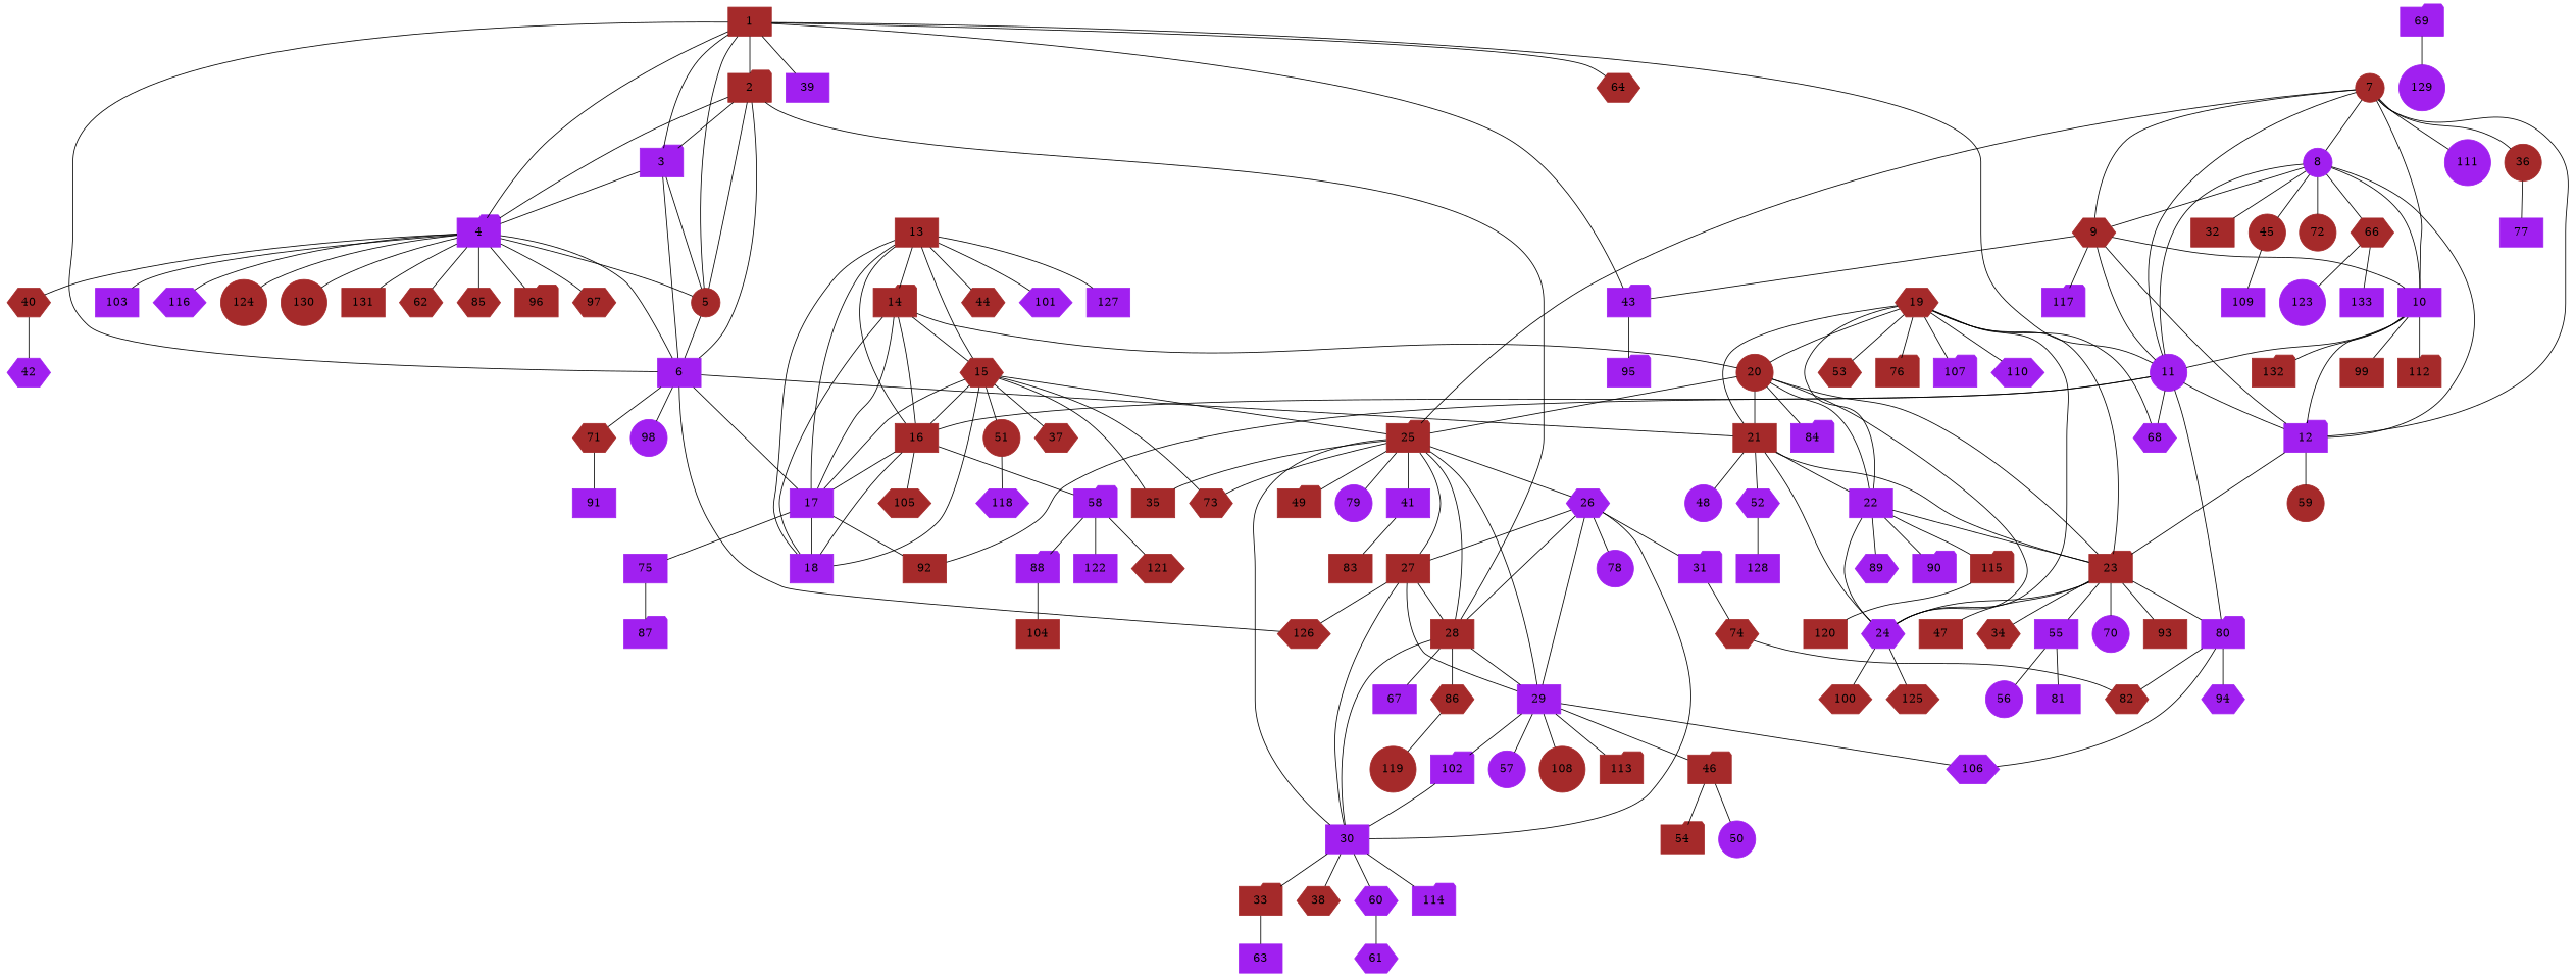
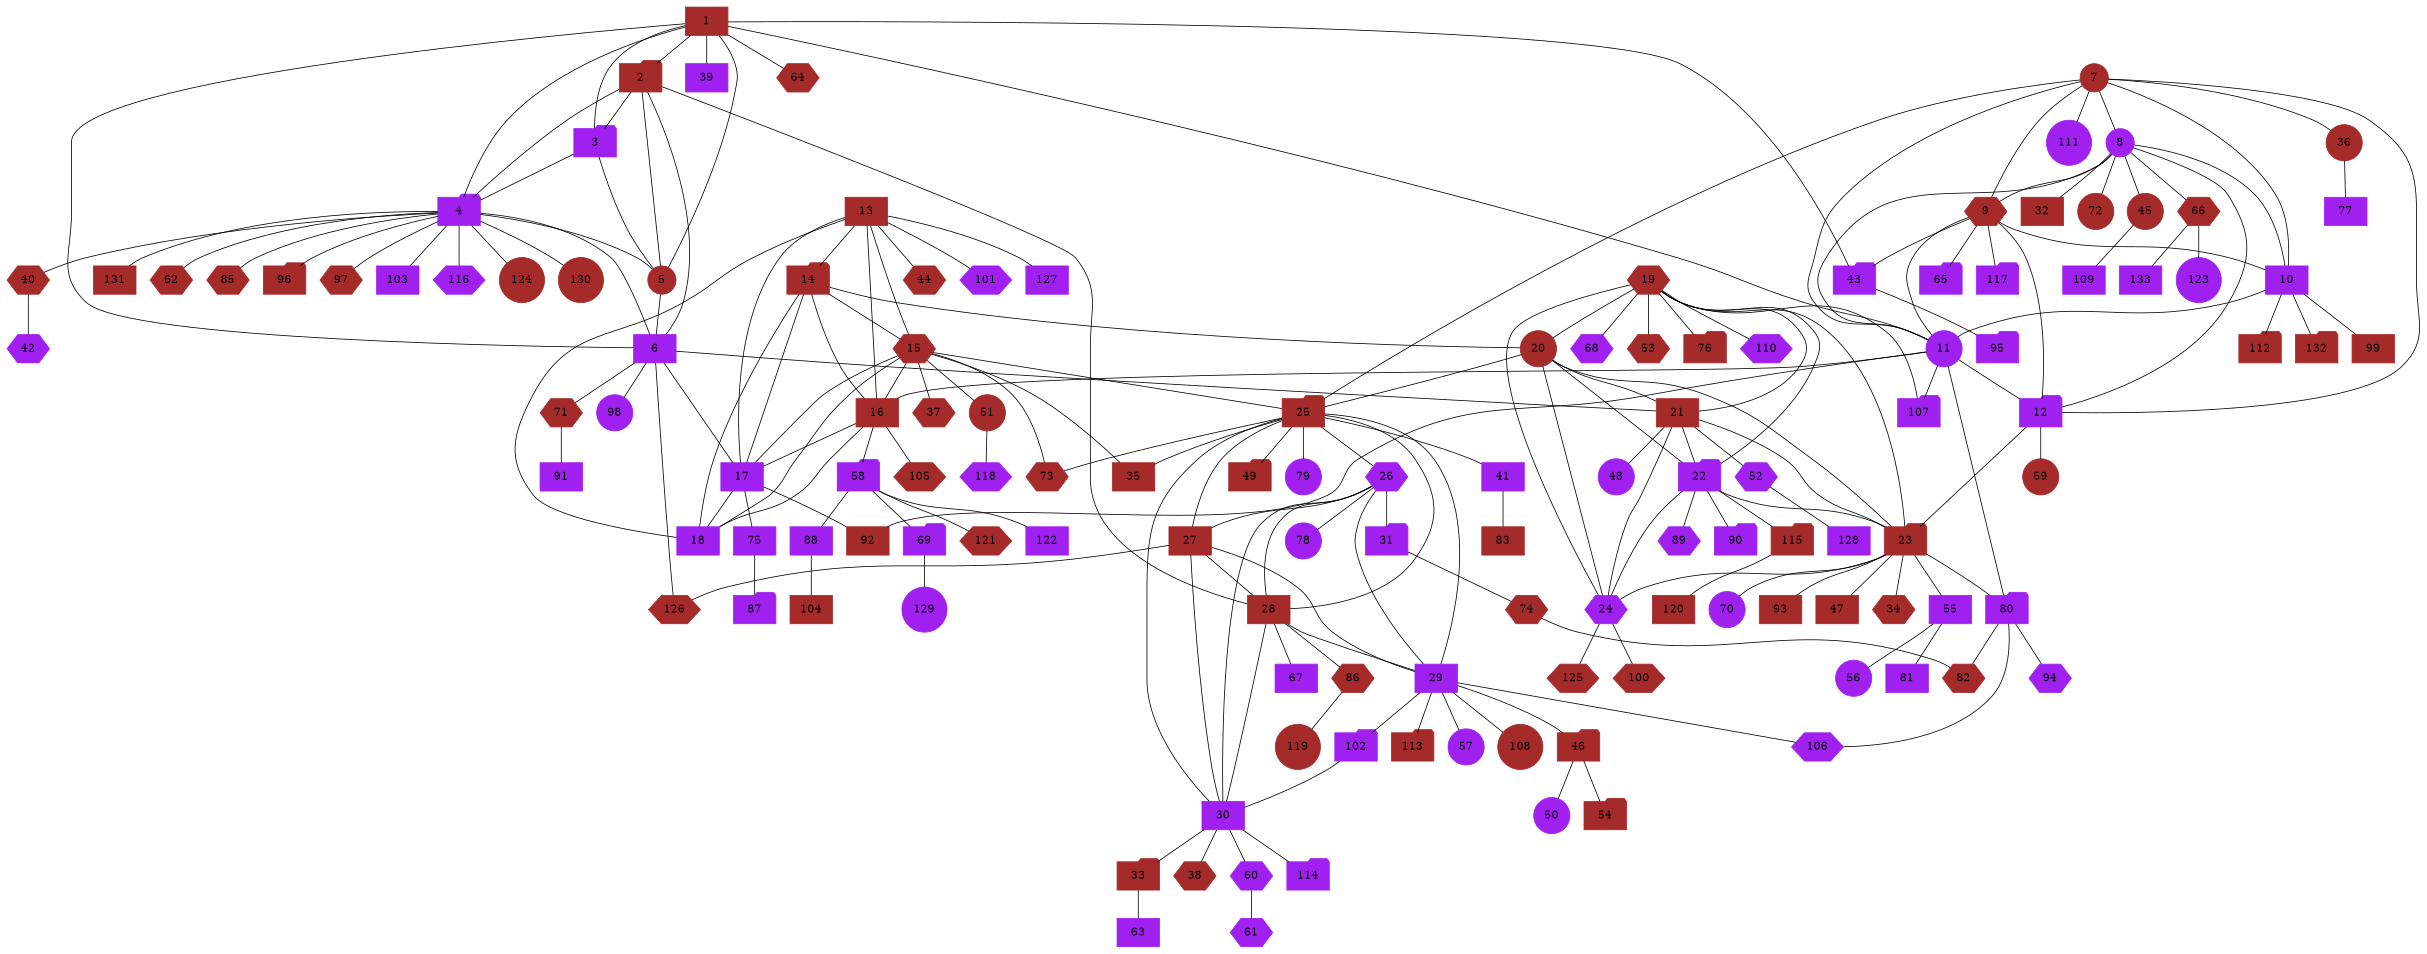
  graph {
    node [color=purple shape=hexagon style=filled]
    1 [color=brown shape=box]
    2 [color=brown shape=folder]
    3 [shape=folder]
    4 [shape=folder]
    5 [color=brown shape=circle]
    6 [shape=box]
    11 [shape=circle]
    39 [shape=box]
    43 [shape=folder]
    64 [color=brown]
    28 [color=brown shape=box]
    40 [color=brown]
    62 [color=brown]
    85 [color=brown]
    96 [color=brown shape=folder]
    97 [color=brown]
    103 [shape=box]
    116
    124 [color=brown shape=circle]
    130 [color=brown shape=circle]
    131 [color=brown shape=box]
    17 [shape=box]
    21 [color=brown shape=box]
    71 [color=brown]
    98 [shape=circle]
    126 [color=brown]
    12 [shape=folder]
    16 [color=brown shape=box]
    68
    80 [shape=folder]
    92 [color=brown shape=box]
    95 [shape=folder]
    29 [shape=box]
    30 [shape=box]
    67 [shape=box]
    86 [color=brown]
    42
    18 [shape=box]
    75 [shape=box]
    23 [color=brown shape=folder]
-   22 [shape=box]
+   22 [shape=folder]
    24
    48 [shape=circle]
    52
    91 [shape=box]
    7 [color=brown shape=circle]
    8 [shape=circle]
    9 [color=brown]
    10 [shape=box]
    25 [color=brown shape=folder]
    36 [color=brown shape=circle]
    111 [shape=circle]
    32 [color=brown shape=box]
    45 [color=brown shape=circle]
    66 [color=brown]
    72 [color=brown shape=circle]
+   65 [shape=folder]
    117 [shape=folder]
    99 [color=brown shape=box]
    112 [color=brown shape=folder]
    132 [color=brown shape=folder]
    59 [color=brown shape=circle]
    35 [color=brown shape=box]
    73 [color=brown]
    26
    27 [color=brown shape=box]
    41 [shape=box]
    49 [color=brown shape=folder]
    79 [shape=circle]
    77 [shape=box]
    109 [shape=box]
    123 [shape=circle]
    133 [shape=box]
    58 [shape=folder]
    105 [color=brown]
    106
    82 [color=brown]
    94
    34 [color=brown]
    47 [color=brown shape=box]
    55 [shape=box]
    70 [shape=circle]
    93 [color=brown shape=box]
    13 [color=brown shape=box]
    14 [color=brown shape=folder]
    15 [color=brown]
    44 [color=brown]
    101
    127 [shape=box]
    20 [color=brown shape=circle]
    37 [color=brown]
    51 [color=brown shape=circle]
-   84 [shape=folder]
    118
    69 [shape=folder]
-   88 [shape=folder]
+   88 [shape=box]
    121 [color=brown]
    122 [shape=box]
    87 [shape=folder]
    19 [color=brown]
    53 [color=brown]
    76 [color=brown shape=folder]
    107 [shape=folder]
    110
    89
    90 [shape=folder]
    115 [color=brown shape=folder]
    100 [color=brown]
    125 [color=brown]
    128 [shape=box]
    120 [color=brown shape=box]
    56 [shape=circle]
    81 [shape=box]
    31 [shape=folder]
    78 [shape=circle]
    46 [color=brown shape=folder]
    57 [shape=circle]
    102 [shape=folder]
    108 [color=brown shape=circle]
    113 [color=brown shape=folder]
    33 [color=brown shape=folder]
    38 [color=brown]
    60
    114 [shape=folder]
    83 [color=brown shape=box]
    74 [color=brown]
    119 [color=brown shape=circle]
    50 [shape=circle]
    54 [color=brown shape=folder]
    63 [shape=box]
    61
    129 [shape=circle]
    104 [color=brown shape=box]
    1 -- 2
    1 -- 3
    1 -- 4
    1 -- 5
    1 -- 6
    1 -- 11
    1 -- 39
    1 -- 43
    1 -- 64
    2 -- 3
    2 -- 4
    2 -- 5
    2 -- 6
    2 -- 28
    3 -- 4
    3 -- 5
-   3 -- 6
    4 -- 5
    4 -- 6
    4 -- 40
    4 -- 62
    4 -- 85
    4 -- 96
    4 -- 97
    4 -- 103
    4 -- 116
    4 -- 124
    4 -- 130
    4 -- 131
    5 -- 6
    6 -- 17
    6 -- 21
    6 -- 71
    6 -- 98
    6 -- 126
    11 -- 12
    11 -- 16
-   11 -- 68
+   11 -- 107
    11 -- 80
    11 -- 92
    43 -- 95
    28 -- 29
    28 -- 30
    28 -- 67
    28 -- 86
    40 -- 42
    17 -- 92
    17 -- 18
    17 -- 75
    21 -- 23
    21 -- 22
    21 -- 24
    21 -- 48
    21 -- 52
    71 -- 91
    12 -- 23
    12 -- 59
    16 -- 17
    16 -- 18
    16 -- 58
    16 -- 105
    80 -- 106
    80 -- 82
    80 -- 94
    29 -- 106
    29 -- 46
    29 -- 57
    29 -- 102
    29 -- 108
    29 -- 113
    30 -- 33
    30 -- 38
    30 -- 60
    30 -- 114
    86 -- 119
    75 -- 87
    23 -- 80
    23 -- 24
    23 -- 34
    23 -- 47
    23 -- 55
    23 -- 70
    23 -- 93
    22 -- 23
    22 -- 24
    22 -- 89
    22 -- 90
    22 -- 115
    24 -- 100
    24 -- 125
    52 -- 128
    7 -- 11
    7 -- 12
    7 -- 8
    7 -- 9
    7 -- 10
    7 -- 25
    7 -- 36
    7 -- 111
    8 -- 11
    8 -- 12
    8 -- 9
    8 -- 10
    8 -- 32
    8 -- 45
    8 -- 66
    8 -- 72
    9 -- 11
    9 -- 43
    9 -- 12
    9 -- 10
+   9 -- 65
    9 -- 117
    10 -- 11
-   10 -- 12
    10 -- 99
    10 -- 112
    10 -- 132
    25 -- 28
    25 -- 29
    25 -- 30
    25 -- 35
    25 -- 73
    25 -- 26
    25 -- 27
    25 -- 41
    25 -- 49
    25 -- 79
    36 -- 77
    45 -- 109
    66 -- 123
    66 -- 133
    26 -- 28
    26 -- 29
    26 -- 30
    26 -- 27
    26 -- 31
    26 -- 78
    27 -- 28
    27 -- 126
    27 -- 29
    27 -- 30
    41 -- 83
+   58 -- 69
    58 -- 88
    58 -- 121
    58 -- 122
    55 -- 56
    55 -- 81
    13 -- 17
    13 -- 16
    13 -- 18
    13 -- 14
    13 -- 15
    13 -- 44
    13 -- 101
    13 -- 127
    14 -- 17
    14 -- 16
    14 -- 18
    14 -- 15
    14 -- 20
    15 -- 17
    15 -- 16
    15 -- 18
    15 -- 25
    15 -- 35
    15 -- 73
    15 -- 37
    15 -- 51
    20 -- 21
    20 -- 23
    20 -- 22
    20 -- 24
    20 -- 25
-   20 -- 84
    51 -- 118
    69 -- 129
    88 -- 104
    19 -- 21
    19 -- 68
    19 -- 23
    19 -- 22
    19 -- 24
    19 -- 20
    19 -- 53
    19 -- 76
    19 -- 107
    19 -- 110
    115 -- 120
    31 -- 74
    46 -- 50
    46 -- 54
    102 -- 30
    33 -- 63
    60 -- 61
    74 -- 82
  }
